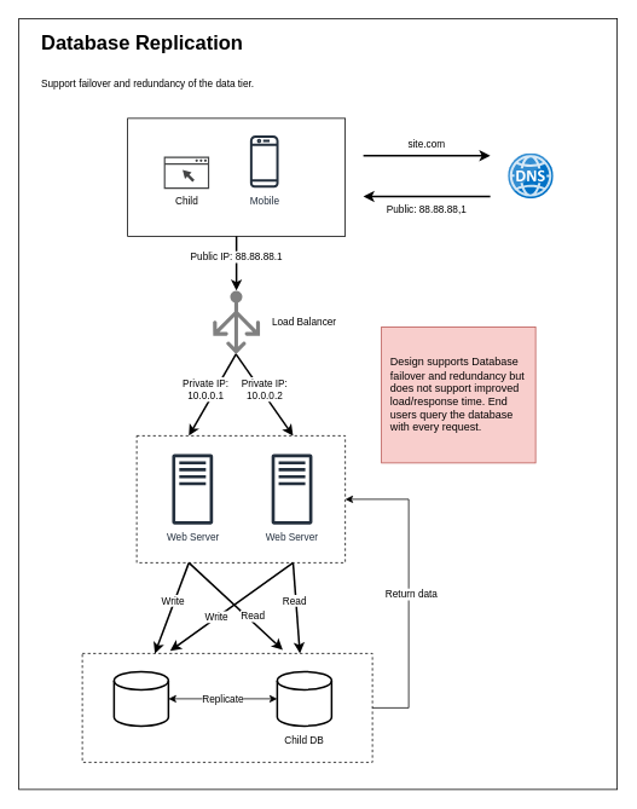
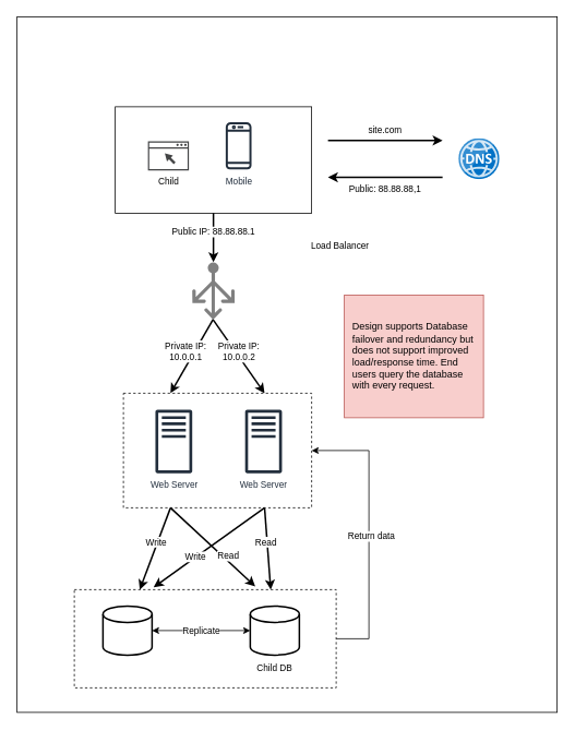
  <mxCell id="0" />
  <mxCell id="1" style="locked=1;" parent="0" />
  <mxCell id="2" value="" style="rounded=0;whiteSpace=wrap;html=1;" vertex="1" parent="1"><mxGeometry x="20" y="20" width="660" height="850" as="geometry" /></mxCell>
  <mxCell id="3" value="Diagram" style="" parent="0" />
  <mxCell id="4" value="" style="sketch=0;aspect=fixed;pointerEvents=1;shadow=0;dashed=0;html=1;strokeColor=none;labelPosition=center;verticalLabelPosition=bottom;verticalAlign=top;align=center;fillColor=#808080;shape=mxgraph.azure.load_balancer_generic;fontSize=11;" vertex="1" parent="3"><mxGeometry x="234.1" y="320" width="51.8" height="70" as="geometry" /></mxCell>
  <mxCell id="5" value="" style="group" vertex="1" connectable="0" parent="3"><mxGeometry x="140" y="130" width="240" height="130" as="geometry" /></mxCell>
  <mxCell id="6" value="" style="rounded=0;whiteSpace=wrap;html=1;" vertex="1" parent="5"><mxGeometry width="240" height="130" as="geometry" /></mxCell>
  <mxCell id="7" value="Child" style="sketch=0;pointerEvents=1;shadow=0;dashed=0;html=1;strokeColor=none;fillColor=#434445;aspect=fixed;labelPosition=center;verticalLabelPosition=bottom;verticalAlign=top;align=center;outlineConnect=0;shape=mxgraph.vvd.web_browser;fontSize=11;" vertex="1" parent="5"><mxGeometry x="40" y="42.25" width="50" height="35.5" as="geometry" /></mxCell>
  <mxCell id="8" value="Mobile" style="sketch=0;outlineConnect=0;fontColor=#232F3E;gradientColor=none;fillColor=#232F3D;strokeColor=none;dashed=0;verticalLabelPosition=bottom;verticalAlign=top;align=center;html=1;fontSize=11;fontStyle=0;aspect=fixed;pointerEvents=1;shape=mxgraph.aws4.mobile_client;" vertex="1" parent="5"><mxGeometry x="135" y="17.75" width="31.54" height="60" as="geometry" /></mxCell>
  <mxCell id="9" value="" style="group" vertex="1" connectable="0" parent="3"><mxGeometry x="400" y="150" width="210" height="91.13" as="geometry" /></mxCell>
  <mxCell id="10" style="edgeStyle=none;rounded=0;orthogonalLoop=1;jettySize=auto;html=1;strokeWidth=2;" edge="1" parent="9"><mxGeometry relative="1" as="geometry"><mxPoint y="21.13" as="sourcePoint" /><mxPoint x="140" y="21.13" as="targetPoint" /></mxGeometry></mxCell>
  <mxCell id="11" value="" style="sketch=0;aspect=fixed;html=1;points=[];align=center;image;fontSize=12;image=img/lib/mscae/DNS.svg;" vertex="1" parent="9"><mxGeometry x="160" y="18.88" width="50" height="50" as="geometry" /></mxCell>
  <mxCell id="12" value="" style="endArrow=none;html=1;rounded=0;strokeWidth=2;startArrow=classic;startFill=1;endFill=0;" edge="1" parent="9"><mxGeometry width="50" height="50" relative="1" as="geometry"><mxPoint y="66.13" as="sourcePoint" /><mxPoint x="140" y="66.13" as="targetPoint" /></mxGeometry></mxCell>
  <mxCell id="13" value="&lt;font style=&quot;font-size: 11px;&quot;&gt;site.com&lt;/font&gt;" style="text;html=1;strokeColor=none;fillColor=none;align=center;verticalAlign=middle;whiteSpace=wrap;rounded=0;fontSize=11;" vertex="1" parent="9"><mxGeometry width="140" height="18.88" as="geometry" /></mxCell>
  <mxCell id="14" value="&lt;font style=&quot;font-size: 11px;&quot;&gt;Public: 88.88.88,1&lt;/font&gt;" style="text;html=1;strokeColor=none;fillColor=none;align=center;verticalAlign=middle;whiteSpace=wrap;rounded=0;fontSize=11;" vertex="1" parent="9"><mxGeometry y="71.13" width="140" height="20" as="geometry" /></mxCell>
  <mxCell id="15" style="edgeStyle=orthogonalEdgeStyle;rounded=0;orthogonalLoop=1;jettySize=auto;html=1;exitX=1;exitY=0.5;exitDx=0;exitDy=0;entryX=1;entryY=0.5;entryDx=0;entryDy=0;" edge="1" parent="3" source="17" target="33"><mxGeometry relative="1" as="geometry"><Array as="points"><mxPoint x="450" y="780" /><mxPoint x="450" y="550" /></Array></mxGeometry></mxCell>
  <mxCell id="16" value="Return data" style="edgeLabel;html=1;align=center;verticalAlign=middle;resizable=0;points=[];" vertex="1" connectable="0" parent="15"><mxGeometry x="-0.024" y="-2" relative="1" as="geometry"><mxPoint as="offset" /></mxGeometry></mxCell>
  <mxCell id="17" value="" style="rounded=0;whiteSpace=wrap;html=1;sketch=0;fixDash=1;dashed=1;" vertex="1" parent="3"><mxGeometry x="90" y="720" width="320" height="120" as="geometry" /></mxCell>
  <mxCell id="18" value="" style="group" vertex="1" connectable="0" parent="3"><mxGeometry x="110" y="740" width="90" height="91" as="geometry" /></mxCell>
  <mxCell id="19" value="" style="strokeWidth=2;html=1;shape=mxgraph.flowchart.database;whiteSpace=wrap;sketch=0;" vertex="1" parent="18"><mxGeometry x="15" width="60" height="60" as="geometry" /></mxCell>
  <mxCell id="20" value="" style="endArrow=classic;html=1;rounded=0;fontSize=11;entryX=0.5;entryY=0;entryDx=0;entryDy=0;entryPerimeter=0;exitX=0.5;exitY=1;exitDx=0;exitDy=0;strokeWidth=2;" edge="1" parent="3" source="6" target="4"><mxGeometry width="50" height="50" relative="1" as="geometry"><mxPoint x="150" y="360" as="sourcePoint" /><mxPoint x="200" y="310" as="targetPoint" /></mxGeometry></mxCell>
  <mxCell id="21" value="Public IP: 88.88.88.1" style="edgeLabel;html=1;align=center;verticalAlign=middle;resizable=0;points=[];fontSize=11;" vertex="1" connectable="0" parent="20"><mxGeometry x="-0.267" y="-1" relative="1" as="geometry"><mxPoint as="offset" /></mxGeometry></mxCell>
  <mxCell id="22" value="" style="endArrow=classic;html=1;rounded=0;fontSize=11;strokeWidth=2;entryX=0.25;entryY=0;entryDx=0;entryDy=0;exitX=0.49;exitY=1;exitDx=0;exitDy=0;exitPerimeter=0;" edge="1" parent="3" source="4" target="33"><mxGeometry width="50" height="50" relative="1" as="geometry"><mxPoint x="120" y="430" as="sourcePoint" /><mxPoint x="170" y="380" as="targetPoint" /></mxGeometry></mxCell>
  <mxCell id="23" value="Private IP:&lt;br&gt;10.0.0.1" style="edgeLabel;html=1;align=center;verticalAlign=middle;resizable=0;points=[];fontSize=11;" vertex="1" connectable="0" parent="22"><mxGeometry x="-0.152" relative="1" as="geometry"><mxPoint x="-12" as="offset" /></mxGeometry></mxCell>
  <mxCell id="24" value="" style="endArrow=classic;html=1;rounded=0;fontSize=11;strokeWidth=2;exitX=0.49;exitY=1;exitDx=0;exitDy=0;exitPerimeter=0;entryX=0.75;entryY=0;entryDx=0;entryDy=0;" edge="1" parent="3" source="4" target="33"><mxGeometry width="50" height="50" relative="1" as="geometry"><mxPoint x="330" y="420" as="sourcePoint" /><mxPoint x="380" y="370" as="targetPoint" /></mxGeometry></mxCell>
  <mxCell id="25" value="Private IP:&lt;br&gt;10.0.0.2" style="edgeLabel;html=1;align=center;verticalAlign=middle;resizable=0;points=[];fontSize=11;" vertex="1" connectable="0" parent="24"><mxGeometry x="-0.176" y="-2" relative="1" as="geometry"><mxPoint x="7" as="offset" /></mxGeometry></mxCell>
- <mxCell id="26" value="Load Balancer" style="text;html=1;strokeColor=none;fillColor=none;align=center;verticalAlign=middle;whiteSpace=wrap;rounded=0;fontSize=11;" vertex="1" parent="3"><mxGeometry x="290" y="340" width="90" height="30" as="geometry" /></mxCell>
+ <mxCell id="26" value="Load Balancer" style="text;html=1;strokeColor=none;fillColor=none;align=center;verticalAlign=middle;whiteSpace=wrap;rounded=0;fontSize=11;" vertex="1" parent="3"><mxGeometry x="370" y="285" width="90" height="30" as="geometry" /></mxCell>
  <mxCell id="27" value="" style="endArrow=none;html=1;rounded=0;strokeWidth=2;startArrow=classic;startFill=1;endFill=0;exitX=0.25;exitY=0;exitDx=0;exitDy=0;entryX=0.25;entryY=1;entryDx=0;entryDy=0;" edge="1" parent="3" source="17" target="33"><mxGeometry width="50" height="50" relative="1" as="geometry"><mxPoint x="460" y="500" as="sourcePoint" /><mxPoint x="200" y="640" as="targetPoint" /></mxGeometry></mxCell>
  <mxCell id="28" value="Write" style="edgeLabel;html=1;align=center;verticalAlign=middle;resizable=0;points=[];" vertex="1" connectable="0" parent="27"><mxGeometry x="0.15" relative="1" as="geometry"><mxPoint x="-2" y="-1" as="offset" /></mxGeometry></mxCell>
  <mxCell id="29" value="" style="group" vertex="1" connectable="0" parent="3"><mxGeometry x="290" y="740" width="90" height="91" as="geometry" /></mxCell>
  <mxCell id="30" value="" style="strokeWidth=2;html=1;shape=mxgraph.flowchart.database;whiteSpace=wrap;sketch=0;" vertex="1" parent="29"><mxGeometry x="15" width="60" height="60" as="geometry" /></mxCell>
  <mxCell id="31" value="&lt;font style=&quot;font-size: 11px;&quot;&gt;Child DB&lt;/font&gt;" style="text;html=1;strokeColor=none;fillColor=none;align=center;verticalAlign=middle;whiteSpace=wrap;rounded=0;sketch=0;" vertex="1" parent="29"><mxGeometry y="61" width="90" height="30" as="geometry" /></mxCell>
  <mxCell id="32" value="Replicate" style="endArrow=classic;startArrow=classic;html=1;rounded=0;exitX=1;exitY=0.5;exitDx=0;exitDy=0;exitPerimeter=0;entryX=0;entryY=0.5;entryDx=0;entryDy=0;entryPerimeter=0;" edge="1" parent="3" source="19" target="30"><mxGeometry width="50" height="50" relative="1" as="geometry"><mxPoint x="270" y="750" as="sourcePoint" /><mxPoint x="320" y="700" as="targetPoint" /></mxGeometry></mxCell>
  <mxCell id="33" value="" style="rounded=0;whiteSpace=wrap;html=1;sketch=0;fixDash=1;dashed=1;" vertex="1" parent="3"><mxGeometry x="150" y="480" width="230" height="140" as="geometry" /></mxCell>
  <mxCell id="34" value="&lt;font style=&quot;font-size: 11px;&quot;&gt;Web Server&lt;/font&gt;" style="sketch=0;outlineConnect=0;fontColor=#232F3E;gradientColor=none;fillColor=#232F3D;strokeColor=none;dashed=0;verticalLabelPosition=bottom;verticalAlign=top;align=center;html=1;fontSize=12;fontStyle=0;aspect=fixed;pointerEvents=1;shape=mxgraph.aws4.traditional_server;" vertex="1" parent="3"><mxGeometry x="189.1" y="500" width="45" height="78" as="geometry" /></mxCell>
  <mxCell id="35" value="&lt;font style=&quot;font-size: 11px;&quot;&gt;Web Server&lt;/font&gt;" style="sketch=0;outlineConnect=0;fontColor=#232F3E;gradientColor=none;fillColor=#232F3D;strokeColor=none;dashed=0;verticalLabelPosition=bottom;verticalAlign=top;align=center;html=1;fontSize=12;fontStyle=0;aspect=fixed;pointerEvents=1;shape=mxgraph.aws4.traditional_server;" vertex="1" parent="3"><mxGeometry x="298.75" y="500" width="45" height="78" as="geometry" /></mxCell>
  <mxCell id="36" value="" style="endArrow=none;html=1;rounded=0;strokeWidth=2;startArrow=classic;startFill=1;endFill=0;entryX=0.75;entryY=1;entryDx=0;entryDy=0;exitX=0.303;exitY=-0.025;exitDx=0;exitDy=0;exitPerimeter=0;" edge="1" parent="3" source="17" target="33"><mxGeometry width="50" height="50" relative="1" as="geometry"><mxPoint x="170" y="720" as="sourcePoint" /><mxPoint x="217.5" y="630" as="targetPoint" /></mxGeometry></mxCell>
  <mxCell id="37" value="Write" style="edgeLabel;html=1;align=center;verticalAlign=middle;resizable=0;points=[];" vertex="1" connectable="0" parent="36"><mxGeometry x="0.15" relative="1" as="geometry"><mxPoint x="-28" y="18" as="offset" /></mxGeometry></mxCell>
  <mxCell id="38" value="" style="endArrow=none;html=1;rounded=0;strokeWidth=2;startArrow=classic;startFill=1;endFill=0;entryX=0.75;entryY=1;entryDx=0;entryDy=0;exitX=0.75;exitY=0;exitDx=0;exitDy=0;" edge="1" parent="3" source="17" target="33"><mxGeometry width="50" height="50" relative="1" as="geometry"><mxPoint x="180" y="730" as="sourcePoint" /><mxPoint x="332.5" y="630" as="targetPoint" /></mxGeometry></mxCell>
  <mxCell id="39" value="Read" style="edgeLabel;html=1;align=center;verticalAlign=middle;resizable=0;points=[];" vertex="1" connectable="0" parent="38"><mxGeometry x="0.15" relative="1" as="geometry"><mxPoint x="-2" y="-1" as="offset" /></mxGeometry></mxCell>
  <mxCell id="40" value="" style="endArrow=none;html=1;rounded=0;strokeWidth=2;startArrow=classic;startFill=1;endFill=0;entryX=0.25;entryY=1;entryDx=0;entryDy=0;exitX=0.691;exitY=-0.033;exitDx=0;exitDy=0;exitPerimeter=0;" edge="1" parent="3" source="17" target="33"><mxGeometry width="50" height="50" relative="1" as="geometry"><mxPoint x="367.02" y="740" as="sourcePoint" /><mxPoint x="244.52" y="640" as="targetPoint" /></mxGeometry></mxCell>
  <mxCell id="41" value="Read" style="edgeLabel;html=1;align=center;verticalAlign=middle;resizable=0;points=[];" vertex="1" connectable="0" parent="40"><mxGeometry x="0.15" relative="1" as="geometry"><mxPoint x="26" y="18" as="offset" /></mxGeometry></mxCell>
  <mxCell id="42" value="Design supports Database failover and redundancy but does not support improved load/response time. End users query the database with every request." style="rounded=0;whiteSpace=wrap;html=1;fillColor=#f8cecc;strokeColor=#b85450;align=left;spacing=10;" vertex="1" parent="3"><mxGeometry x="420" y="360" width="170" height="150" as="geometry" /></mxCell>
  <mxCell id="43" value="Title" style="locked=1;" parent="0" />
- <mxCell id="44" value="&lt;h1&gt;&lt;span style=&quot;background-color: initial;&quot;&gt;Database Replication&lt;/span&gt;&lt;/h1&gt;&lt;h1&gt;&lt;span style=&quot;background-color: initial; font-size: 11px; font-weight: normal;&quot;&gt;Support failover and redundancy of the data tier.&lt;/span&gt;&lt;br&gt;&lt;/h1&gt;" style="text;html=1;strokeColor=none;fillColor=none;spacing=5;spacingTop=-20;whiteSpace=wrap;overflow=hidden;rounded=0;fontSize=11;" parent="43" vertex="1"><mxGeometry x="40" y="30" width="400" height="80" as="geometry" /></mxCell>
